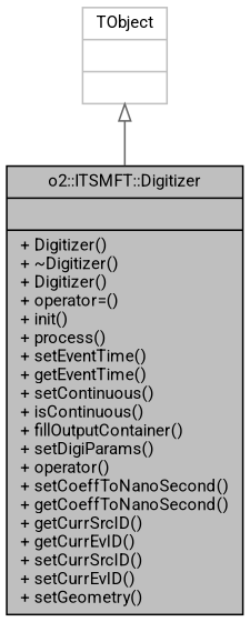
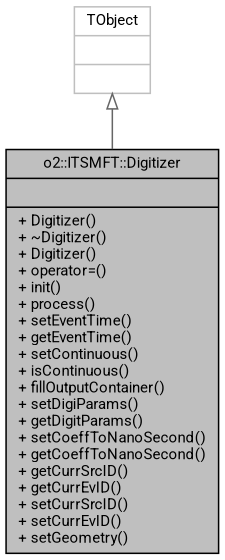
  digraph {
    fontname=Roboto
    node [fontname=Roboto fontsize=10 shape=record]
-   n1 [color=black fillcolor=grey75 fontcolor=black height=0.2 label="{o2::ITSMFT::Digitizer\n||+ Digitizer()\l+ ~Digitizer()\l+ Digitizer()\l+ operator=()\l+ init()\l+ process()\l+ setEventTime()\l+ getEventTime()\l+ setContinuous()\l+ isContinuous()\l+ fillOutputContainer()\l+ setDigiParams()\l+ operator()\l+ setCoeffToNanoSecond()\l+ getCoeffToNanoSecond()\l+ getCurrSrcID()\l+ getCurrEvID()\l+ setCurrSrcID()\l+ setCurrEvID()\l+ setGeometry()\l}" style=filled width=0.4]
+   n1 [color=black fillcolor=grey75 fontcolor=black height=0.2 label="{o2::ITSMFT::Digitizer\n||+ Digitizer()\l+ ~Digitizer()\l+ Digitizer()\l+ operator=()\l+ init()\l+ process()\l+ setEventTime()\l+ getEventTime()\l+ setContinuous()\l+ isContinuous()\l+ fillOutputContainer()\l+ setDigiParams()\l+ getDigitParams()\l+ setCoeffToNanoSecond()\l+ getCoeffToNanoSecond()\l+ getCurrSrcID()\l+ getCurrEvID()\l+ setCurrSrcID()\l+ setCurrEvID()\l+ setGeometry()\l}" style=filled width=0.4]
    n2 [color=grey75 height=0.2 label="{TObject\n||}" width=0.4]
    n2 -> n1 [arrowtail=onormal color=gray40 dir=back fontname=Roboto fontsize=10 labelfontname=Helvetica labelfontsize=10 style=solid]
  }
